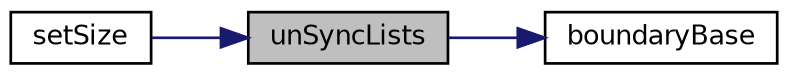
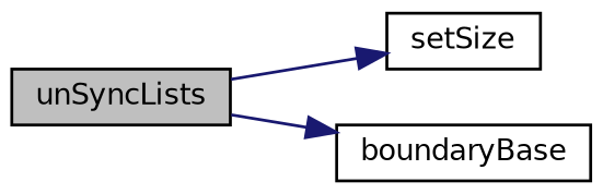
  digraph {
    rankdir=RL
    node [color=black fillcolor=white fontname=Helvetica fontsize=10 shape=record style=filled]
    edge [color=midnightblue dir=back fontname=Helvetica fontsize=10 labelfontname=Helvetica labelfontsize=10 style=solid]
    n1 [fillcolor=grey75 fontcolor=black height=0.2 label=unSyncLists width=0.4]
    n2 [height=0.2 label=setSize width=0.4]
    n3 [height=0.2 label=boundaryBase width=0.4]
-   n1 -> n2
+   n2 -> n1
    n3 -> n1
  }
